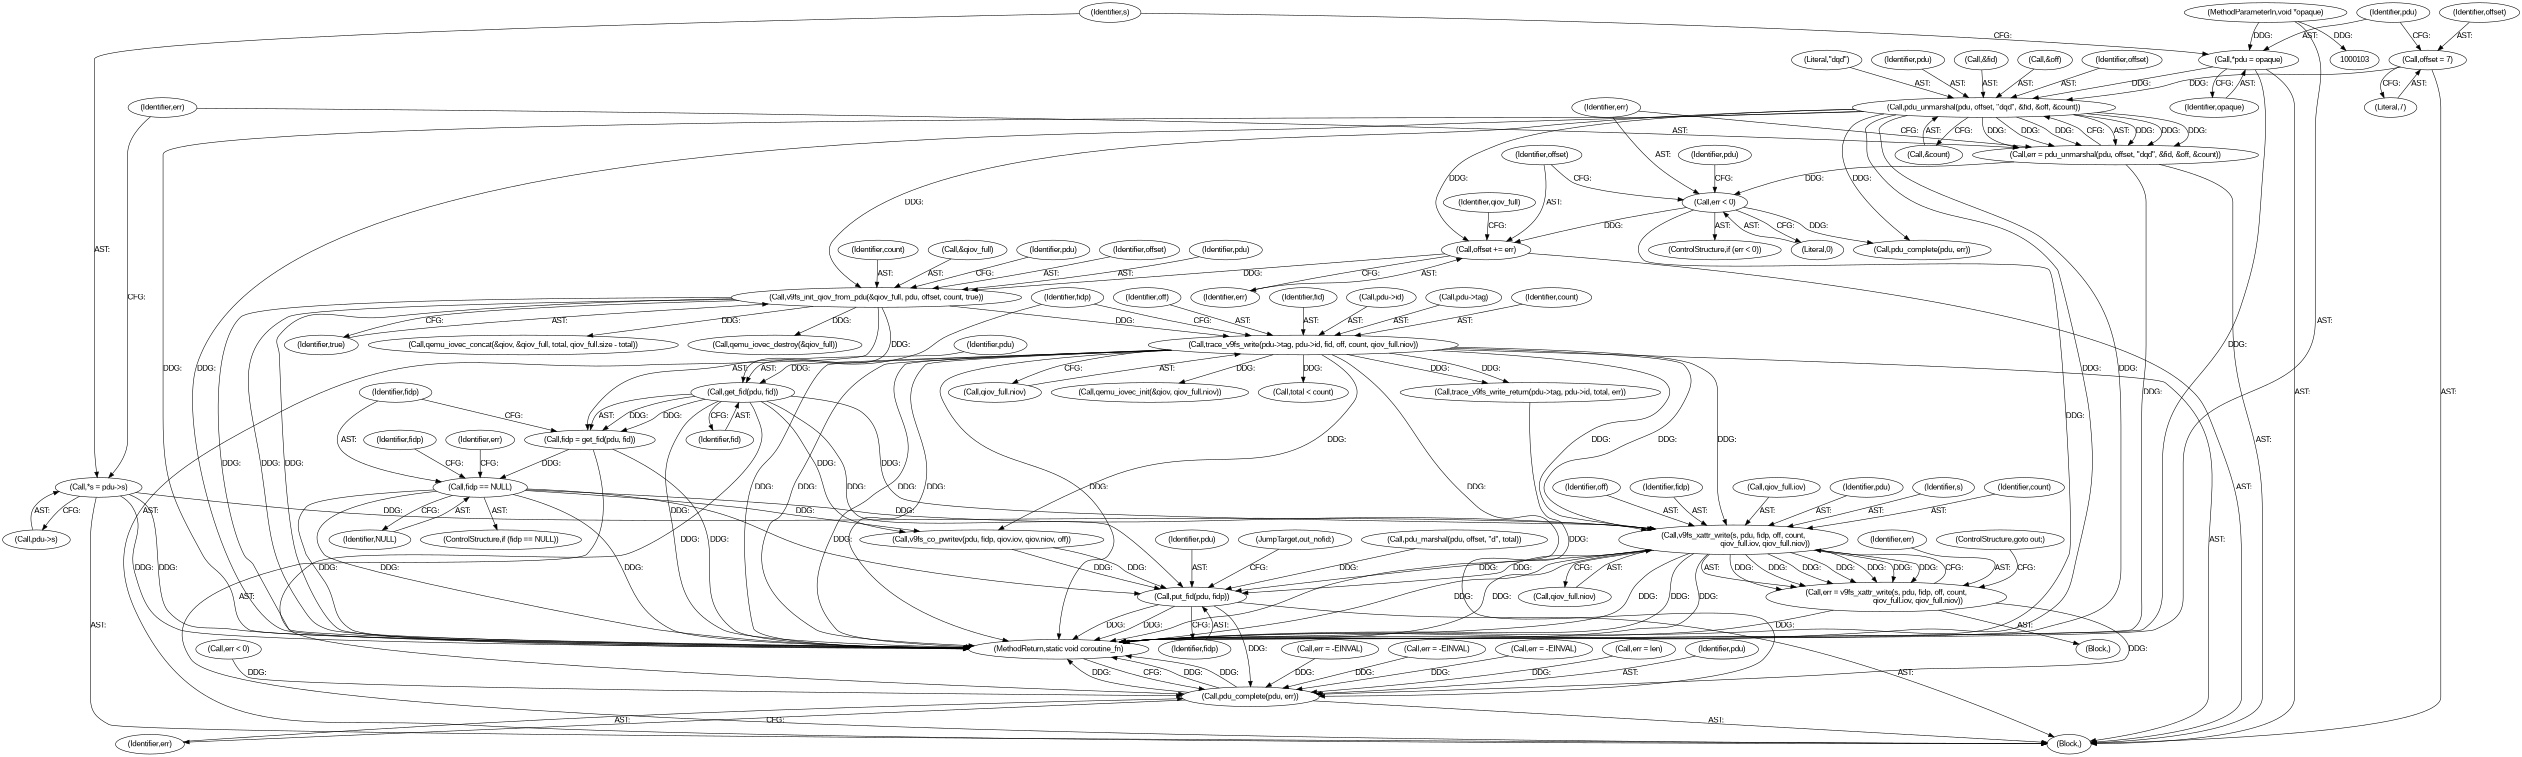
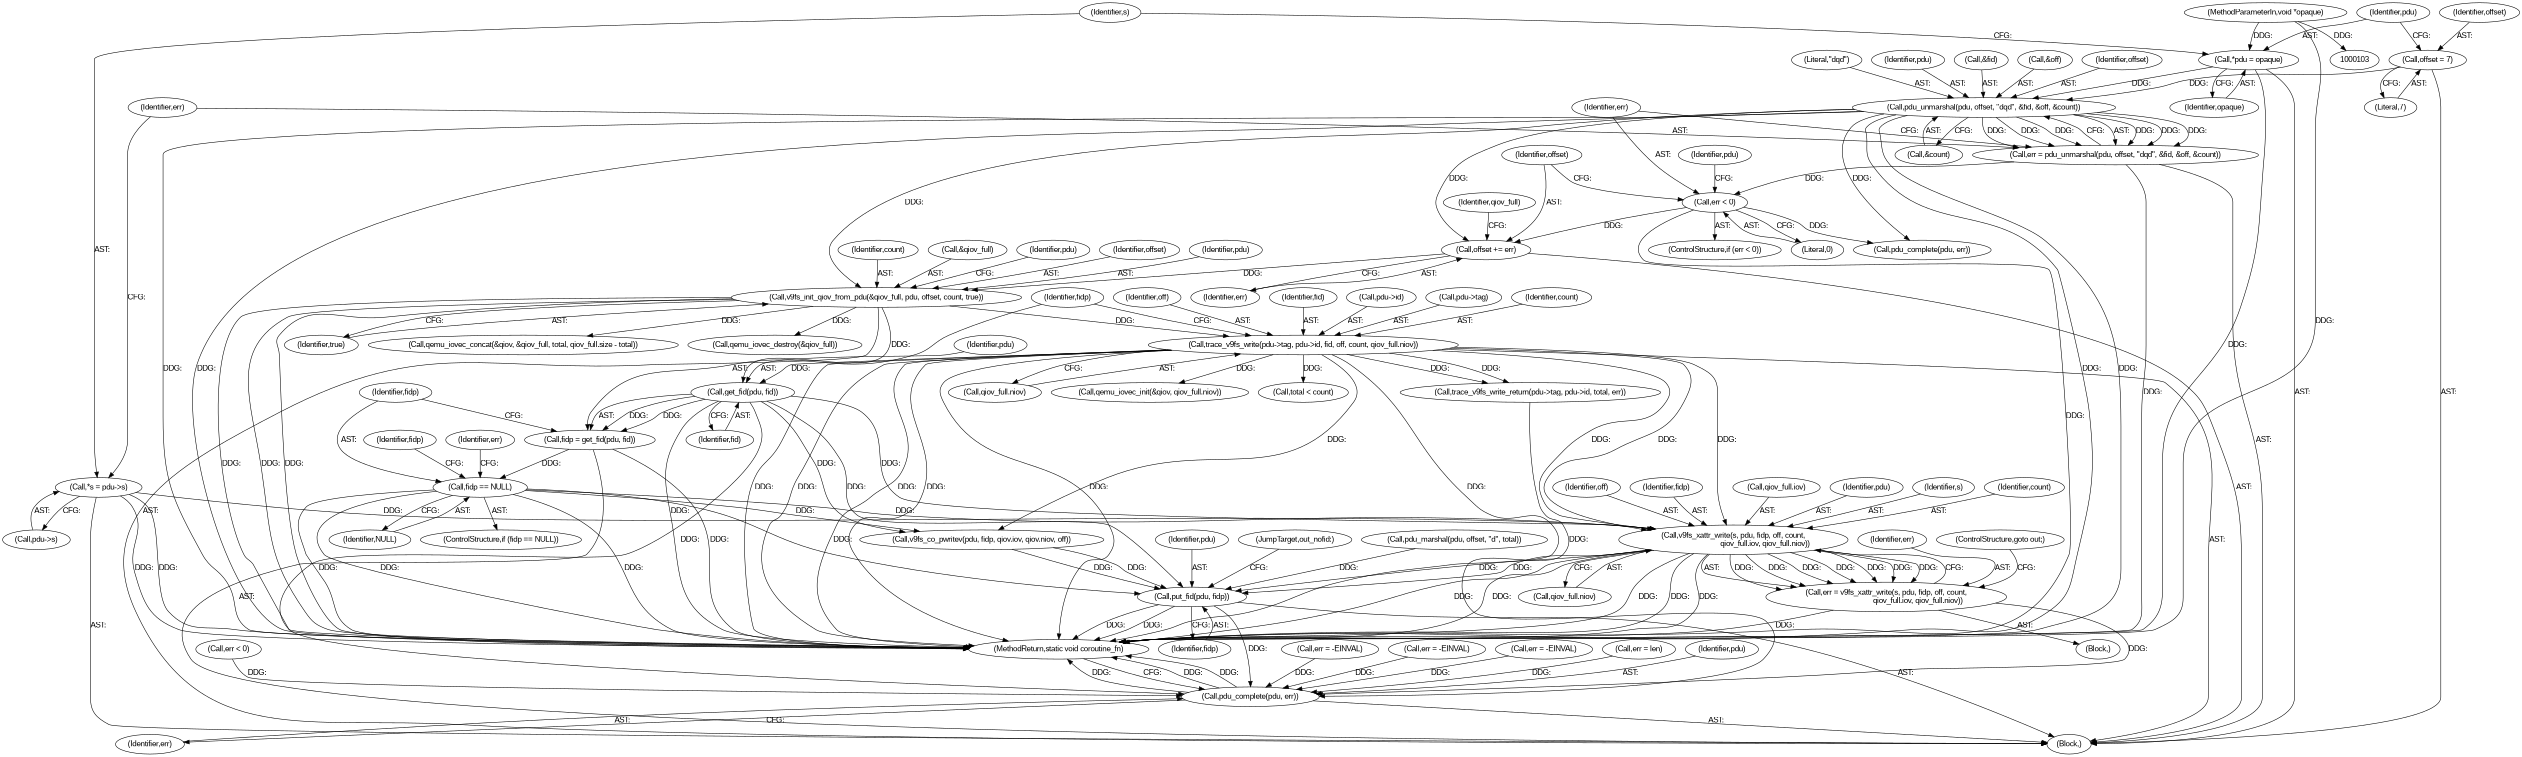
  digraph {
    fontname="Liberation Sans"
    node [fontname="Liberation Sans"]
    edge [fontname="Liberation Sans"]
    n1 [label="(Call,v9fs_xattr_write(s, pdu, fidp, off, count,\n                               qiov_full.iov, qiov_full.niov))"]
    n2 [label="(Call,err = v9fs_xattr_write(s, pdu, fidp, off, count,\n                               qiov_full.iov, qiov_full.niov))"]
    n3 [label="(Call,put_fid(pdu, fidp))"]
    n4 [label="(MethodReturn,static void coroutine_fn)"]
    n5 [label="(Call,qiov_full.niov)"]
    n6 [label="(Call,pdu_complete(pdu, err))"]
    n7 [label="(Block,)"]
    n8 [label="(Block,)"]
    n9 [label="(Identifier,fidp)"]
    n10 [label="(Call,*s = pdu->s)"]
    n11 [label="(Call,pdu->s)"]
    n12 [label="(Call,get_fid(pdu, fid))"]
    n13 [label="(Call,fidp = get_fid(pdu, fid))"]
    n14 [label="(Identifier,fid)"]
    n15 [label="(Call,v9fs_co_pwritev(pdu, fidp, qiov.iov, qiov.niov, off))"]
    n16 [label="(Call,fidp == NULL)"]
    n17 [label="(Identifier,err)"]
    n18 [label="(Call,v9fs_init_qiov_from_pdu(&qiov_full, pdu, offset, count, true))"]
    n19 [label="(Call,trace_v9fs_write(pdu->tag, pdu->id, fid, off, count, qiov_full.niov))"]
    n20 [label="(Call,qemu_iovec_concat(&qiov, &qiov_full, total, qiov_full.size - total))"]
    n21 [label="(Call,qemu_iovec_destroy(&qiov_full))"]
    n22 [label="(Identifier,true)"]
    n23 [label="(Call,qiov_full.niov)"]
    n24 [label="(Call,trace_v9fs_write_return(pdu->tag, pdu->id, total, err))"]
    n25 [label="(Call,qemu_iovec_init(&qiov, qiov_full.niov))"]
    n26 [label="(Call,total < count)"]
    n27 [label="(Call,pdu_unmarshal(pdu, offset, \"dqd\", &fid, &off, &count))"]
    n28 [label="(Call,offset += err)"]
    n29 [label="(Call,err = pdu_unmarshal(pdu, offset, \"dqd\", &fid, &off, &count))"]
    n30 [label="(Call,&count)"]
    n31 [label="(Call,pdu_complete(pdu, err))"]
    n32 [label="(Identifier,err)"]
    n33 [label="(Call,err < 0)"]
    n34 [label="(Call,*pdu = opaque)"]
    n35 [label="(Identifier,opaque)"]
    n36 [label="(MethodParameterIn,void *opaque)"]
    1000103
    n38 [label="(Call,offset = 7)"]
    n39 [label="(Literal,7)"]
    n40 [label="(ControlStructure,if (err < 0))"]
    n41 [label="(Literal,0)"]
    n42 [label="(ControlStructure,if (fidp == NULL))"]
    n43 [label="(Identifier,NULL)"]
    n44 [label="(Identifier,pdu)"]
    n45 [label="(Identifier,pdu)"]
    n46 [label="(Identifier,fidp)"]
    n47 [label="(Call,qiov_full.iov)"]
    n48 [label="(Call,&fid)"]
    n49 [label="(Call,err = -EINVAL)"]
    n50 [label="(Identifier,pdu)"]
    n51 [label="(Identifier,pdu)"]
    n52 [label="(Call,err = -EINVAL)"]
    n53 [label="(Call,pdu->id)"]
    n54 [label="(Identifier,s)"]
    n55 [label="(Call,&off)"]
    n56 [label="(Call,pdu->tag)"]
    n57 [label="(Call,err = -EINVAL)"]
    n58 [label="(Identifier,offset)"]
    n59 [label="(Identifier,qiov_full)"]
    n60 [label="(Identifier,count)"]
    n61 [label="(Identifier,err)"]
    n62 [label="(Call,&qiov_full)"]
    n63 [label="(Identifier,pdu)"]
    n64 [label="(Identifier,err)"]
    n65 [label="(Identifier,count)"]
    n66 [label="(Identifier,count)"]
    n67 [label="(Identifier,offset)"]
    n68 [label="(Identifier,err)"]
    n69 [label="(Identifier,off)"]
    n70 [label="(Identifier,pdu)"]
    n71 [label="(Identifier,off)"]
    n72 [label="(Call,err = len)"]
    n73 [label="(Identifier,pdu)"]
    n74 [label="(JumpTarget,out_nofid:)"]
    n75 [label="(Identifier,offset)"]
    n76 [label="(Identifier,fidp)"]
    n77 [label="(Identifier,fidp)"]
    n78 [label="(Identifier,err)"]
    n79 [label="(Literal,\"dqd\")"]
    n80 [label="(Identifier,pdu)"]
    n81 [label="(Identifier,s)"]
    n82 [label="(Identifier,fidp)"]
    n83 [label="(Identifier,pdu)"]
    n84 [label="(Identifier,offset)"]
    n85 [label="(ControlStructure,goto out;)"]
    n86 [label="(Identifier,fid)"]
    n87 [label="(Call,pdu_marshal(pdu, offset, \"d\", total))"]
    n88 [label="(Call,err < 0)"]
    n1 -> n2 [label="AST: "]
    n1 -> n2 [label="DDG: "]
    n1 -> n2 [label="DDG: "]
    n1 -> n2 [label="DDG: "]
    n1 -> n2 [label="DDG: "]
    n1 -> n2 [label="DDG: "]
    n1 -> n2 [label="DDG: "]
    n1 -> n2 [label="DDG: "]
    n1 -> n3 [label="DDG: "]
    n1 -> n3 [label="DDG: "]
    n1 -> n4 [label="DDG: "]
    n1 -> n4 [label="DDG: "]
    n1 -> n4 [label="DDG: "]
    n1 -> n4 [label="DDG: "]
    n1 -> n4 [label="DDG: "]
    n1 -> n5 [label="CFG: "]
    n2 -> n1 [label="CFG: "]
    n2 -> n4 [label="DDG: "]
    n2 -> n6 [label="DDG: "]
    n2 -> n7 [label="AST: "]
    n3 -> n4 [label="DDG: "]
    n3 -> n4 [label="DDG: "]
    n3 -> n6 [label="DDG: "]
    n3 -> n8 [label="AST: "]
    n3 -> n9 [label="CFG: "]
    n4 -> n6 [label="CFG: "]
    n5 -> n1 [label="AST: "]
    n6 -> n4 [label="DDG: "]
    n6 -> n4 [label="DDG: "]
    n6 -> n4 [label="DDG: "]
    n6 -> n8 [label="AST: "]
    n6 -> n17 [label="CFG: "]
    n9 -> n3 [label="AST: "]
    n10 -> n1 [label="DDG: "]
    n10 -> n4 [label="DDG: "]
    n10 -> n4 [label="DDG: "]
    n10 -> n8 [label="AST: "]
    n10 -> n11 [label="CFG: "]
    n11 -> n10 [label="AST: "]
    n12 -> n1 [label="DDG: "]
    n12 -> n3 [label="DDG: "]
    n12 -> n4 [label="DDG: "]
    n12 -> n6 [label="DDG: "]
    n12 -> n13 [label="AST: "]
    n12 -> n13 [label="DDG: "]
    n12 -> n13 [label="DDG: "]
    n12 -> n14 [label="CFG: "]
    n12 -> n15 [label="DDG: "]
    n13 -> n4 [label="DDG: "]
    n13 -> n8 [label="AST: "]
    n13 -> n16 [label="DDG: "]
    n14 -> n12 [label="AST: "]
    n15 -> n3 [label="DDG: "]
    n15 -> n3 [label="DDG: "]
    n16 -> n1 [label="DDG: "]
    n16 -> n3 [label="DDG: "]
    n16 -> n4 [label="DDG: "]
    n16 -> n4 [label="DDG: "]
    n16 -> n4 [label="DDG: "]
    n16 -> n15 [label="DDG: "]
    n16 -> n42 [label="AST: "]
    n16 -> n43 [label="CFG: "]
    n17 -> n6 [label="AST: "]
    n18 -> n4 [label="DDG: "]
    n18 -> n4 [label="DDG: "]
    n18 -> n4 [label="DDG: "]
    n18 -> n8 [label="AST: "]
    n18 -> n12 [label="DDG: "]
    n18 -> n19 [label="DDG: "]
    n18 -> n20 [label="DDG: "]
    n18 -> n21 [label="DDG: "]
    n18 -> n22 [label="CFG: "]
    n19 -> n1 [label="DDG: "]
    n19 -> n1 [label="DDG: "]
    n19 -> n1 [label="DDG: "]
    n19 -> n4 [label="DDG: "]
    n19 -> n4 [label="DDG: "]
    n19 -> n4 [label="DDG: "]
    n19 -> n4 [label="DDG: "]
    n19 -> n4 [label="DDG: "]
    n19 -> n4 [label="DDG: "]
    n19 -> n8 [label="AST: "]
    n19 -> n12 [label="DDG: "]
    n19 -> n15 [label="DDG: "]
    n19 -> n23 [label="CFG: "]
    n19 -> n24 [label="DDG: "]
    n19 -> n24 [label="DDG: "]
    n19 -> n25 [label="DDG: "]
    n19 -> n26 [label="DDG: "]
    n22 -> n18 [label="AST: "]
    n23 -> n19 [label="AST: "]
    n24 -> n6 [label="DDG: "]
    n27 -> n4 [label="DDG: "]
    n27 -> n4 [label="DDG: "]
    n27 -> n4 [label="DDG: "]
    n27 -> n4 [label="DDG: "]
    n27 -> n18 [label="DDG: "]
    n27 -> n28 [label="DDG: "]
    n27 -> n29 [label="AST: "]
    n27 -> n29 [label="DDG: "]
    n27 -> n29 [label="DDG: "]
    n27 -> n29 [label="DDG: "]
    n27 -> n29 [label="DDG: "]
    n27 -> n29 [label="DDG: "]
    n27 -> n29 [label="DDG: "]
    n27 -> n30 [label="CFG: "]
    n27 -> n31 [label="DDG: "]
    n28 -> n8 [label="AST: "]
    n28 -> n18 [label="DDG: "]
    n28 -> n32 [label="CFG: "]
    n29 -> n4 [label="DDG: "]
    n29 -> n8 [label="AST: "]
    n29 -> n27 [label="CFG: "]
    n29 -> n33 [label="DDG: "]
    n30 -> n27 [label="AST: "]
    n32 -> n28 [label="AST: "]
    n33 -> n4 [label="DDG: "]
    n33 -> n28 [label="DDG: "]
    n33 -> n31 [label="DDG: "]
    n33 -> n40 [label="AST: "]
    n33 -> n41 [label="CFG: "]
    n34 -> n4 [label="DDG: "]
    n34 -> n8 [label="AST: "]
    n34 -> n27 [label="DDG: "]
    n34 -> n35 [label="CFG: "]
    n35 -> n34 [label="AST: "]
-   n36 -> n4 [label="AST: "]
+   n36 -> n4 [label="DDG: "]
    n36 -> n34 [label="DDG: "]
    n36 -> 1000103 [label="DDG: "]
    n38 -> n8 [label="AST: "]
    n38 -> n27 [label="DDG: "]
    n38 -> n39 [label="CFG: "]
    n39 -> n38 [label="AST: "]
    n41 -> n33 [label="AST: "]
    n43 -> n16 [label="AST: "]
    n44 -> n12 [label="AST: "]
    n45 -> n3 [label="AST: "]
    n46 -> n13 [label="CFG: "]
    n46 -> n16 [label="AST: "]
    n47 -> n1 [label="AST: "]
    n48 -> n27 [label="AST: "]
    n49 -> n6 [label="DDG: "]
    n50 -> n18 [label="AST: "]
    n51 -> n1 [label="AST: "]
    n52 -> n6 [label="DDG: "]
    n53 -> n19 [label="AST: "]
    n54 -> n1 [label="AST: "]
    n55 -> n27 [label="AST: "]
    n56 -> n19 [label="AST: "]
    n57 -> n6 [label="DDG: "]
    n58 -> n38 [label="AST: "]
    n59 -> n28 [label="CFG: "]
    n60 -> n18 [label="AST: "]
    n61 -> n10 [label="CFG: "]
    n61 -> n29 [label="AST: "]
    n62 -> n18 [label="AST: "]
    n63 -> n18 [label="CFG: "]
    n64 -> n29 [label="CFG: "]
    n64 -> n33 [label="AST: "]
    n65 -> n1 [label="AST: "]
    n66 -> n19 [label="AST: "]
    n67 -> n28 [label="AST: "]
    n67 -> n33 [label="CFG: "]
    n68 -> n16 [label="CFG: "]
    n69 -> n1 [label="AST: "]
    n70 -> n33 [label="CFG: "]
    n71 -> n19 [label="AST: "]
    n72 -> n6 [label="DDG: "]
    n73 -> n6 [label="AST: "]
    n74 -> n3 [label="CFG: "]
    n75 -> n27 [label="AST: "]
    n76 -> n16 [label="CFG: "]
    n77 -> n13 [label="AST: "]
    n77 -> n19 [label="CFG: "]
    n78 -> n2 [label="AST: "]
    n79 -> n27 [label="AST: "]
    n80 -> n27 [label="AST: "]
    n81 -> n10 [label="AST: "]
    n81 -> n34 [label="CFG: "]
    n82 -> n1 [label="AST: "]
    n83 -> n34 [label="AST: "]
    n83 -> n38 [label="CFG: "]
    n84 -> n18 [label="AST: "]
    n85 -> n2 [label="CFG: "]
    n86 -> n19 [label="AST: "]
    n87 -> n3 [label="DDG: "]
    n88 -> n6 [label="DDG: "]
  }
